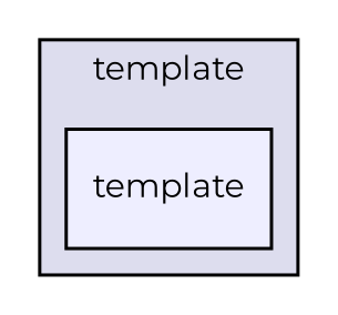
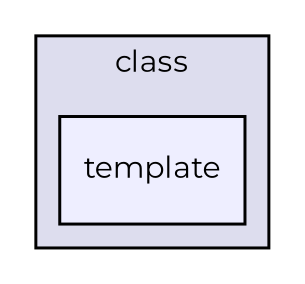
  digraph {
    compound=true
    fontname=Montserrat
    n1 [fillcolor="#eeeeff" fontname=Montserrat fontsize=10 label=template pencolor=black shape=box style=filled]
    subgraph cluster_1 {
      bgcolor="#ddddee"
      fontsize=10
-     label=template
+     label=class
      pencolor=black
      n1
    }
  }
